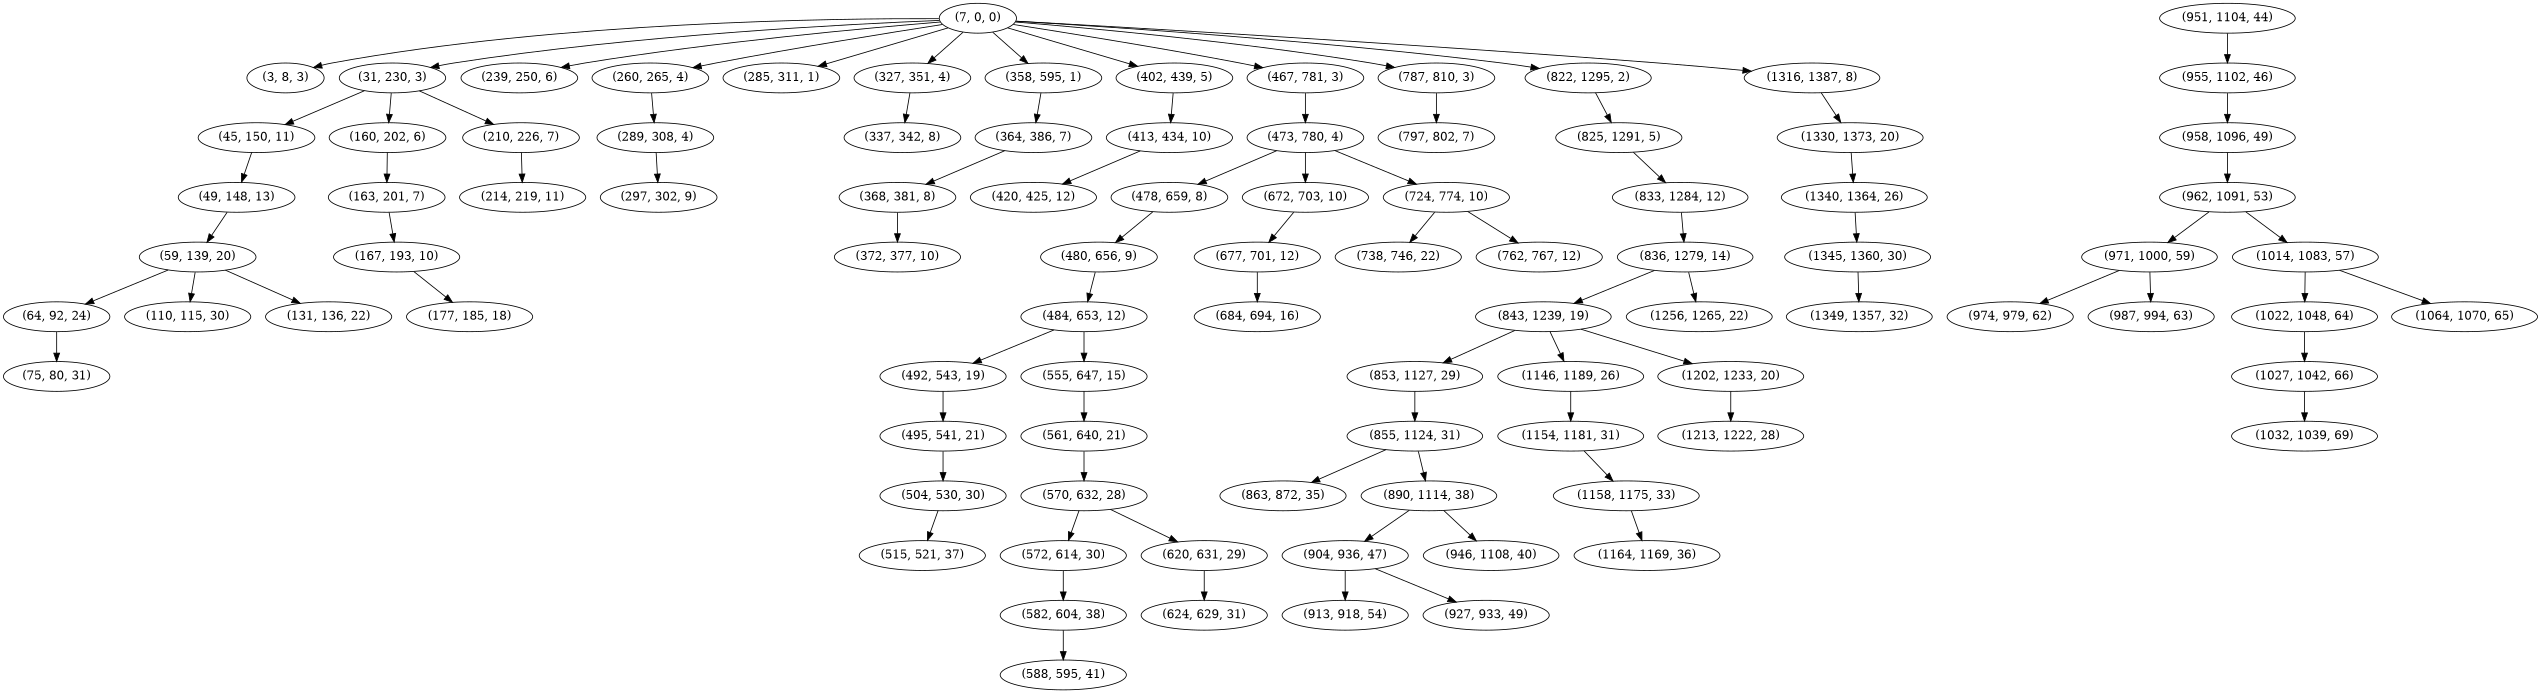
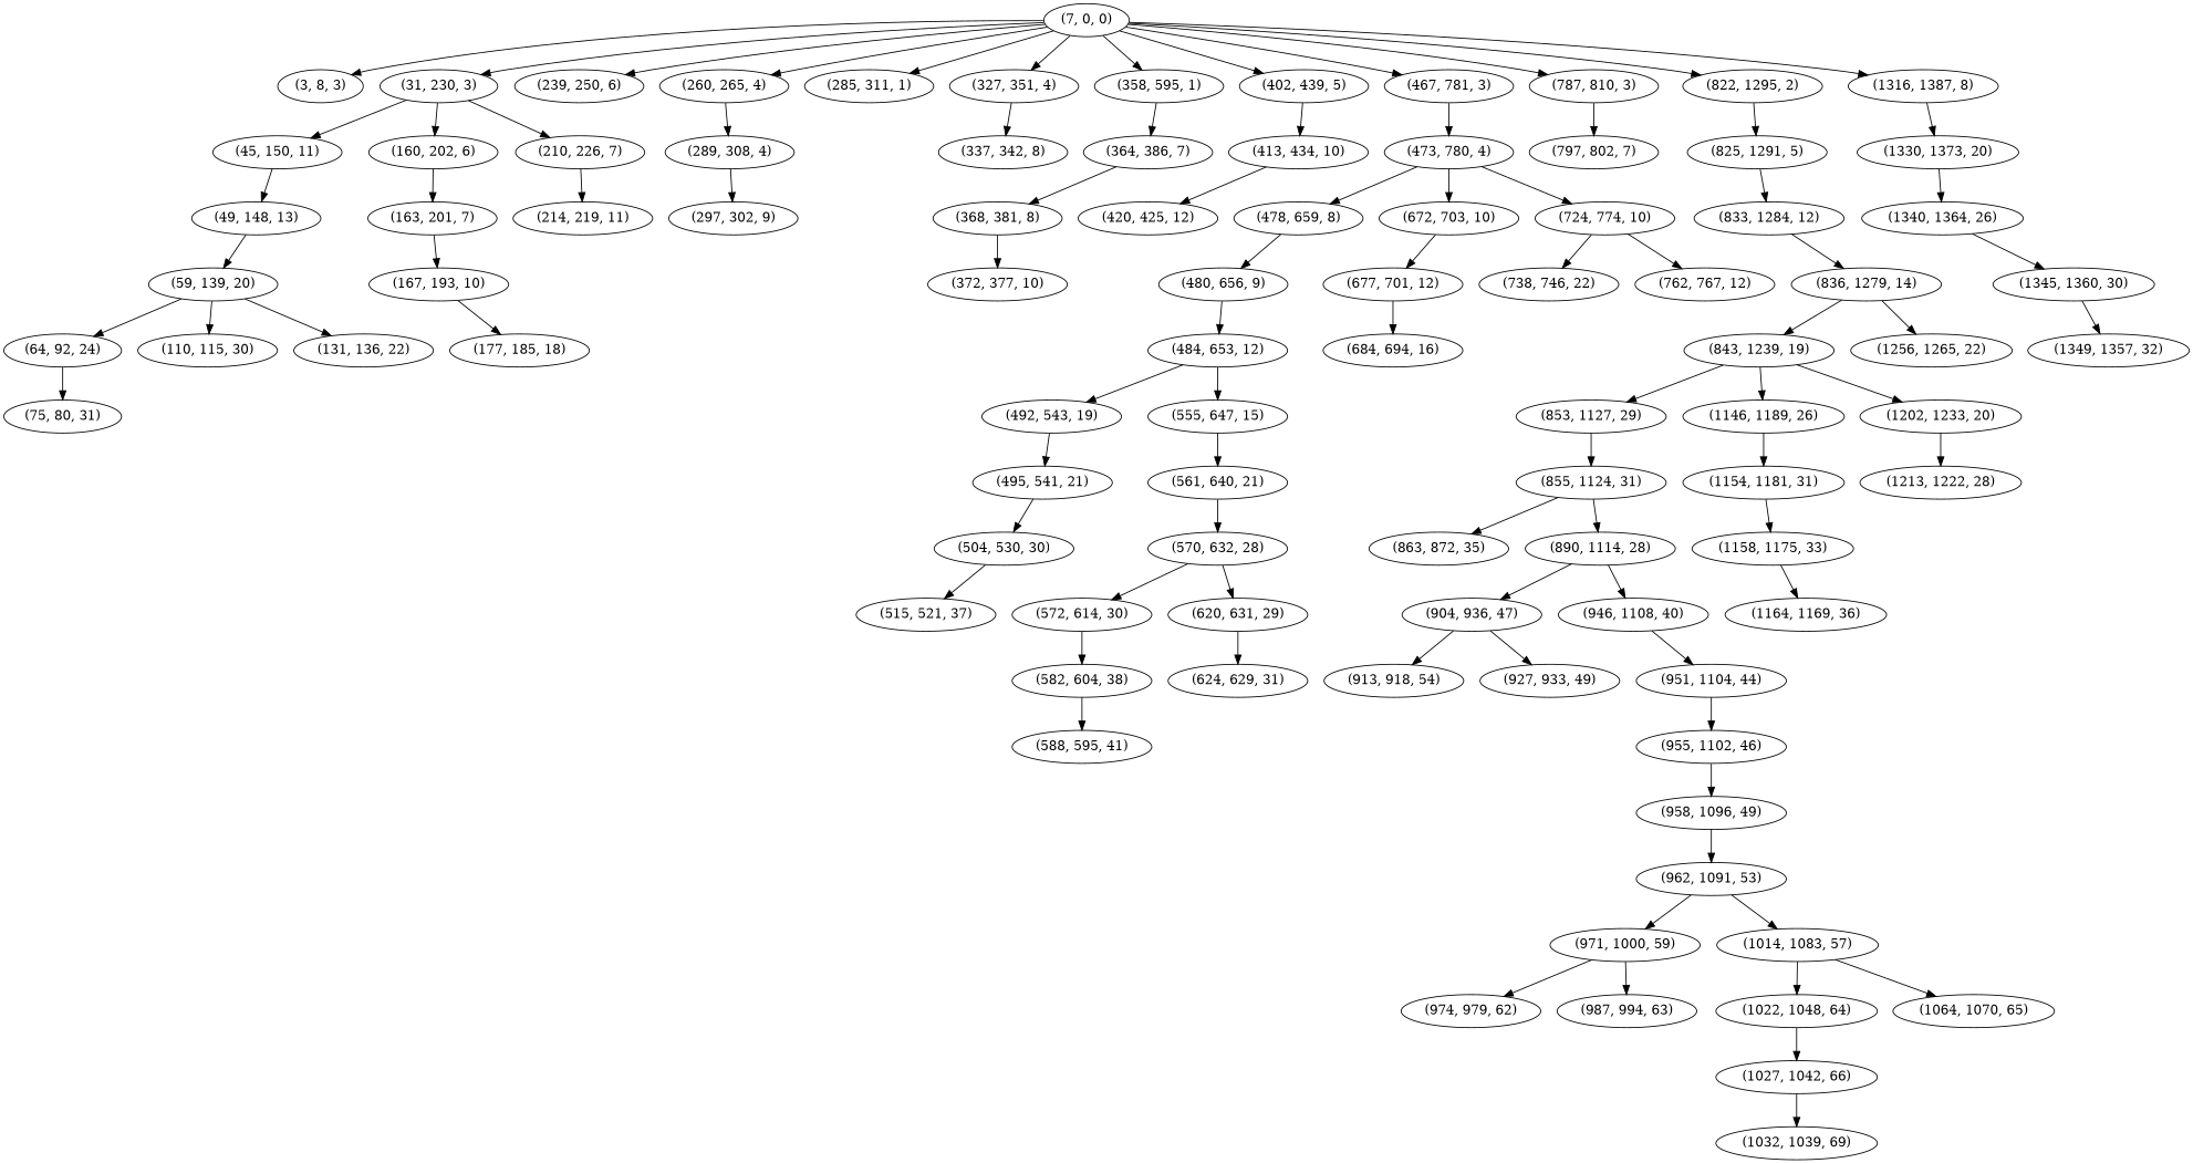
  digraph {
    n1 [label="(7, 0, 0)"]
    "(3, 8, 3)"
    "(31, 230, 3)"
    "(239, 250, 6)"
    "(260, 265, 4)"
    "(285, 311, 1)"
    "(327, 351, 4)"
    n8 [label="(358, 595, 1)"]
    "(402, 439, 5)"
    "(467, 781, 3)"
    "(787, 810, 3)"
    "(822, 1295, 2)"
    "(1316, 1387, 8)"
    "(45, 150, 11)"
    "(160, 202, 6)"
    "(210, 226, 7)"
    "(289, 308, 4)"
    "(337, 342, 8)"
    "(364, 386, 7)"
    "(413, 434, 10)"
    "(473, 780, 4)"
    "(797, 802, 7)"
    "(825, 1291, 5)"
    "(1330, 1373, 20)"
    "(49, 148, 13)"
    "(163, 201, 7)"
    "(214, 219, 11)"
    "(59, 139, 20)"
    "(64, 92, 24)"
    "(110, 115, 30)"
    "(131, 136, 22)"
    "(75, 80, 31)"
    "(167, 193, 10)"
    "(177, 185, 18)"
    "(297, 302, 9)"
    "(368, 381, 8)"
    "(372, 377, 10)"
    "(420, 425, 12)"
    "(478, 659, 8)"
    "(672, 703, 10)"
    "(724, 774, 10)"
    "(480, 656, 9)"
    "(677, 701, 12)"
    "(738, 746, 22)"
    "(762, 767, 12)"
    "(484, 653, 12)"
    "(492, 543, 19)"
    "(555, 647, 15)"
    "(495, 541, 21)"
    "(561, 640, 21)"
    "(504, 530, 30)"
    "(515, 521, 37)"
    "(570, 632, 28)"
    "(572, 614, 30)"
    "(620, 631, 29)"
    "(582, 604, 38)"
    "(624, 629, 31)"
    "(588, 595, 41)"
    "(684, 694, 16)"
    "(833, 1284, 12)"
    "(836, 1279, 14)"
    "(843, 1239, 19)"
    "(1256, 1265, 22)"
    "(853, 1127, 29)"
    "(1146, 1189, 26)"
    "(1202, 1233, 20)"
    "(855, 1124, 31)"
    "(1154, 1181, 31)"
    "(1213, 1222, 28)"
    "(863, 872, 35)"
-   "(890, 1114, 38)"
+   "(890, 1114, 38)" [label="(890, 1114, 28)"]
    n72 [label="(904, 936, 47)"]
    "(946, 1108, 40)"
    "(913, 918, 54)"
    "(927, 933, 49)"
    "(951, 1104, 44)"
    "(955, 1102, 46)"
    "(958, 1096, 49)"
    "(962, 1091, 53)"
    "(971, 1000, 59)"
    "(1014, 1083, 57)"
    "(974, 979, 62)"
    "(987, 994, 63)"
    "(1022, 1048, 64)"
    "(1064, 1070, 65)"
    "(1027, 1042, 66)"
    "(1032, 1039, 69)"
    "(1158, 1175, 33)"
    "(1164, 1169, 36)"
    "(1340, 1364, 26)"
    "(1345, 1360, 30)"
    "(1349, 1357, 32)"
    n1 -> "(3, 8, 3)"
    n1 -> "(31, 230, 3)"
    n1 -> "(239, 250, 6)"
    n1 -> "(260, 265, 4)"
    n1 -> "(285, 311, 1)"
    n1 -> "(327, 351, 4)"
    n1 -> n8
    n1 -> "(402, 439, 5)"
    n1 -> "(467, 781, 3)"
    n1 -> "(787, 810, 3)"
    n1 -> "(822, 1295, 2)"
    n1 -> "(1316, 1387, 8)"
    "(31, 230, 3)" -> "(45, 150, 11)"
    "(31, 230, 3)" -> "(160, 202, 6)"
    "(31, 230, 3)" -> "(210, 226, 7)"
    "(260, 265, 4)" -> "(289, 308, 4)"
    "(327, 351, 4)" -> "(337, 342, 8)"
    n8 -> "(364, 386, 7)"
    "(402, 439, 5)" -> "(413, 434, 10)"
    "(467, 781, 3)" -> "(473, 780, 4)"
    "(787, 810, 3)" -> "(797, 802, 7)"
    "(822, 1295, 2)" -> "(825, 1291, 5)"
    "(1316, 1387, 8)" -> "(1330, 1373, 20)"
    "(45, 150, 11)" -> "(49, 148, 13)"
    "(160, 202, 6)" -> "(163, 201, 7)"
    "(210, 226, 7)" -> "(214, 219, 11)"
    "(289, 308, 4)" -> "(297, 302, 9)"
    "(364, 386, 7)" -> "(368, 381, 8)"
    "(413, 434, 10)" -> "(420, 425, 12)"
    "(473, 780, 4)" -> "(478, 659, 8)"
    "(473, 780, 4)" -> "(672, 703, 10)"
    "(473, 780, 4)" -> "(724, 774, 10)"
    "(825, 1291, 5)" -> "(833, 1284, 12)"
    "(1330, 1373, 20)" -> "(1340, 1364, 26)"
    "(49, 148, 13)" -> "(59, 139, 20)"
    "(163, 201, 7)" -> "(167, 193, 10)"
    "(59, 139, 20)" -> "(64, 92, 24)"
    "(59, 139, 20)" -> "(110, 115, 30)"
    "(59, 139, 20)" -> "(131, 136, 22)"
    "(64, 92, 24)" -> "(75, 80, 31)"
    "(167, 193, 10)" -> "(177, 185, 18)"
    "(368, 381, 8)" -> "(372, 377, 10)"
    "(478, 659, 8)" -> "(480, 656, 9)"
    "(672, 703, 10)" -> "(677, 701, 12)"
    "(724, 774, 10)" -> "(738, 746, 22)"
    "(724, 774, 10)" -> "(762, 767, 12)"
    "(480, 656, 9)" -> "(484, 653, 12)"
    "(677, 701, 12)" -> "(684, 694, 16)"
    "(484, 653, 12)" -> "(492, 543, 19)"
    "(484, 653, 12)" -> "(555, 647, 15)"
    "(492, 543, 19)" -> "(495, 541, 21)"
    "(555, 647, 15)" -> "(561, 640, 21)"
    "(495, 541, 21)" -> "(504, 530, 30)"
    "(561, 640, 21)" -> "(570, 632, 28)"
    "(504, 530, 30)" -> "(515, 521, 37)"
    "(570, 632, 28)" -> "(572, 614, 30)"
    "(570, 632, 28)" -> "(620, 631, 29)"
    "(572, 614, 30)" -> "(582, 604, 38)"
    "(620, 631, 29)" -> "(624, 629, 31)"
    "(582, 604, 38)" -> "(588, 595, 41)"
    "(833, 1284, 12)" -> "(836, 1279, 14)"
    "(836, 1279, 14)" -> "(843, 1239, 19)"
    "(836, 1279, 14)" -> "(1256, 1265, 22)"
    "(843, 1239, 19)" -> "(853, 1127, 29)"
    "(843, 1239, 19)" -> "(1146, 1189, 26)"
    "(843, 1239, 19)" -> "(1202, 1233, 20)"
    "(853, 1127, 29)" -> "(855, 1124, 31)"
    "(1146, 1189, 26)" -> "(1154, 1181, 31)"
    "(1202, 1233, 20)" -> "(1213, 1222, 28)"
    "(855, 1124, 31)" -> "(863, 872, 35)"
    "(855, 1124, 31)" -> "(890, 1114, 38)"
    "(1154, 1181, 31)" -> "(1158, 1175, 33)"
    "(890, 1114, 38)" -> n72
    "(890, 1114, 38)" -> "(946, 1108, 40)"
    n72 -> "(913, 918, 54)"
    n72 -> "(927, 933, 49)"
+   "(946, 1108, 40)" -> "(951, 1104, 44)"
    "(951, 1104, 44)" -> "(955, 1102, 46)"
    "(955, 1102, 46)" -> "(958, 1096, 49)"
    "(958, 1096, 49)" -> "(962, 1091, 53)"
    "(962, 1091, 53)" -> "(971, 1000, 59)"
    "(962, 1091, 53)" -> "(1014, 1083, 57)"
    "(971, 1000, 59)" -> "(974, 979, 62)"
    "(971, 1000, 59)" -> "(987, 994, 63)"
    "(1014, 1083, 57)" -> "(1022, 1048, 64)"
    "(1014, 1083, 57)" -> "(1064, 1070, 65)"
    "(1022, 1048, 64)" -> "(1027, 1042, 66)"
    "(1027, 1042, 66)" -> "(1032, 1039, 69)"
    "(1158, 1175, 33)" -> "(1164, 1169, 36)"
    "(1340, 1364, 26)" -> "(1345, 1360, 30)"
    "(1345, 1360, 30)" -> "(1349, 1357, 32)"
  }
